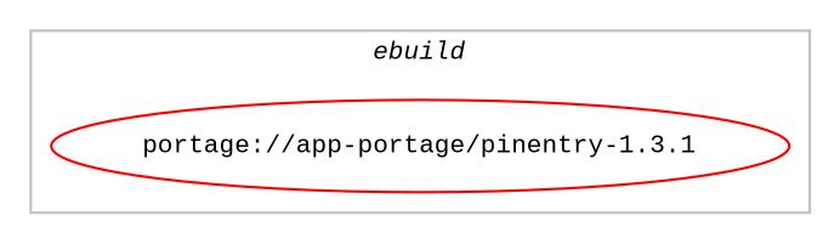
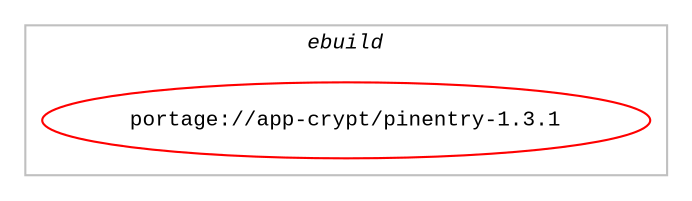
  digraph {
    compound=true
    concentrate=true
    fontname="Liberation Mono"
    fontsize=10
    newrank=true
    rankdir=LR
    ranksep=1.5
-   n1 [color=red fontname="Liberation Mono" fontsize=10 label="portage://app-portage/pinentry-1.3.1" width=4]
+   n1 [color=red fontname="Liberation Mono" fontsize=10 label="portage://app-crypt/pinentry-1.3.1" width=4]
    subgraph cluster_1 {
      color=gray
      label=<<i>ebuild</i>>
      n1
    }
    subgraph cluster_2 {
      color=gray
      label=<<i>dependencies</i>>
      subgraph cluster_3 {
        color=gray
        fillcolor="#eeeeee"
        label=<<i>compile</i>>
        style=filled
      }
      subgraph cluster_4 {
        color=gray
        fillcolor="#eeeeee"
        label=<<i>compile and run</i>>
        style=filled
      }
      subgraph cluster_5 {
        color=gray
        fillcolor="#eeeeee"
        label=<<i>run</i>>
        style=filled
      }
    }
    subgraph cluster_6 {
      color=gray
      label=<<i>candidates</i>>
      rank=same
    }
  }
